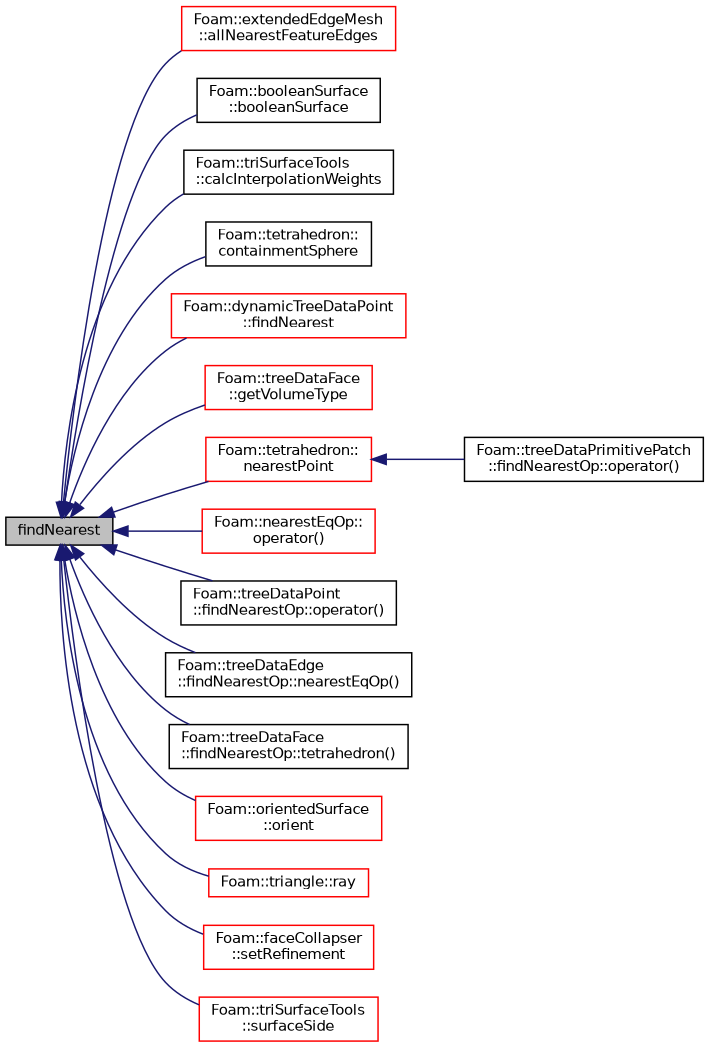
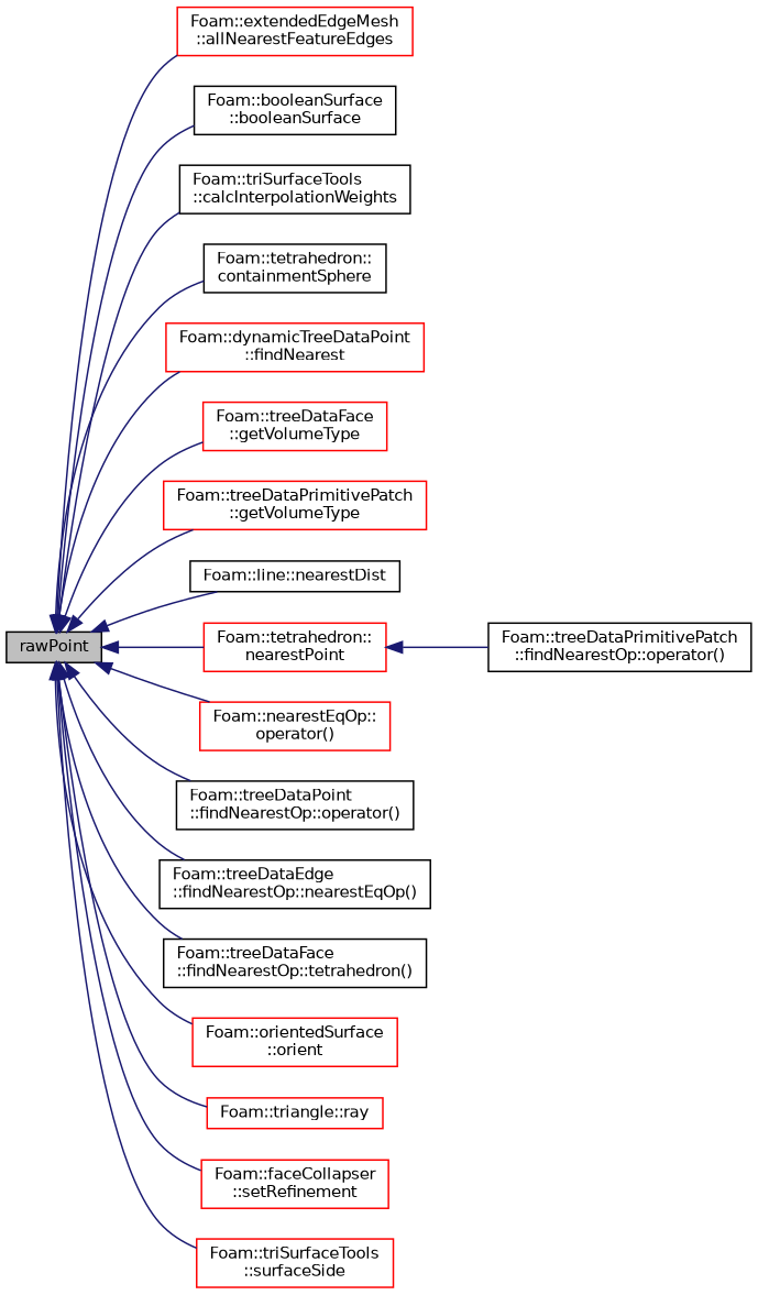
  digraph {
    rankdir=LR
    node [color=red fontname=Helvetica fontsize=10 shape=record]
    edge [color=midnightblue dir=back fontname=Helvetica fontsize=10 labelfontname=Helvetica labelfontsize=10 style=solid]
-   n1 [color=black fillcolor=grey75 fontcolor=black height=0.2 label=findNearest style=filled width=0.4]
+   n1 [color=black fillcolor=grey75 fontcolor=black height=0.2 label=rawPoint style=filled width=0.4]
    n2 [height=0.2 label="Foam::extendedEdgeMesh\l::allNearestFeatureEdges" width=0.4]
    n3 [color=black height=0.2 label="Foam::booleanSurface\l::booleanSurface" width=0.4]
    n4 [color=black height=0.2 label="Foam::triSurfaceTools\l::calcInterpolationWeights" width=0.4]
    n5 [color=black height=0.2 label="Foam::tetrahedron::\lcontainmentSphere" width=0.4]
    n6 [height=0.2 label="Foam::dynamicTreeDataPoint\l::findNearest" width=0.4]
    n7 [height=0.2 label="Foam::treeDataFace\l::getVolumeType" width=0.4]
+   n8 [height=0.2 label="Foam::treeDataPrimitivePatch\l::getVolumeType" width=0.4]
+   n9 [color=black height=0.2 label="Foam::line::nearestDist" width=0.4]
    n10 [height=0.2 label="Foam::tetrahedron::\lnearestPoint" width=0.4]
    n11 [height=0.2 label="Foam::nearestEqOp::\loperator()" width=0.4]
    n12 [color=black height=0.2 label="Foam::treeDataPoint\l::findNearestOp::operator()" width=0.4]
    n13 [color=black height=0.2 label="Foam::treeDataEdge\l::findNearestOp::nearestEqOp()" width=0.4]
    n14 [color=black height=0.2 label="Foam::treeDataFace\l::findNearestOp::tetrahedron()" width=0.4]
    n15 [height=0.2 label="Foam::orientedSurface\l::orient" width=0.4]
    n16 [height=0.2 label="Foam::triangle::ray" width=0.4]
    n17 [height=0.2 label="Foam::faceCollapser\l::setRefinement" width=0.4]
    n18 [height=0.2 label="Foam::triSurfaceTools\l::surfaceSide" width=0.4]
    n19 [color=black height=0.2 label="Foam::treeDataPrimitivePatch\l::findNearestOp::operator()" width=0.4]
    n1 -> n2
    n1 -> n3
    n1 -> n4
    n1 -> n5
    n1 -> n6
    n1 -> n7
+   n1 -> n8
+   n1 -> n9
    n1 -> n10
    n1 -> n11
    n1 -> n12
    n1 -> n13
    n1 -> n14
    n1 -> n15
    n1 -> n16
    n1 -> n17
    n1 -> n18
    n10 -> n19
  }
